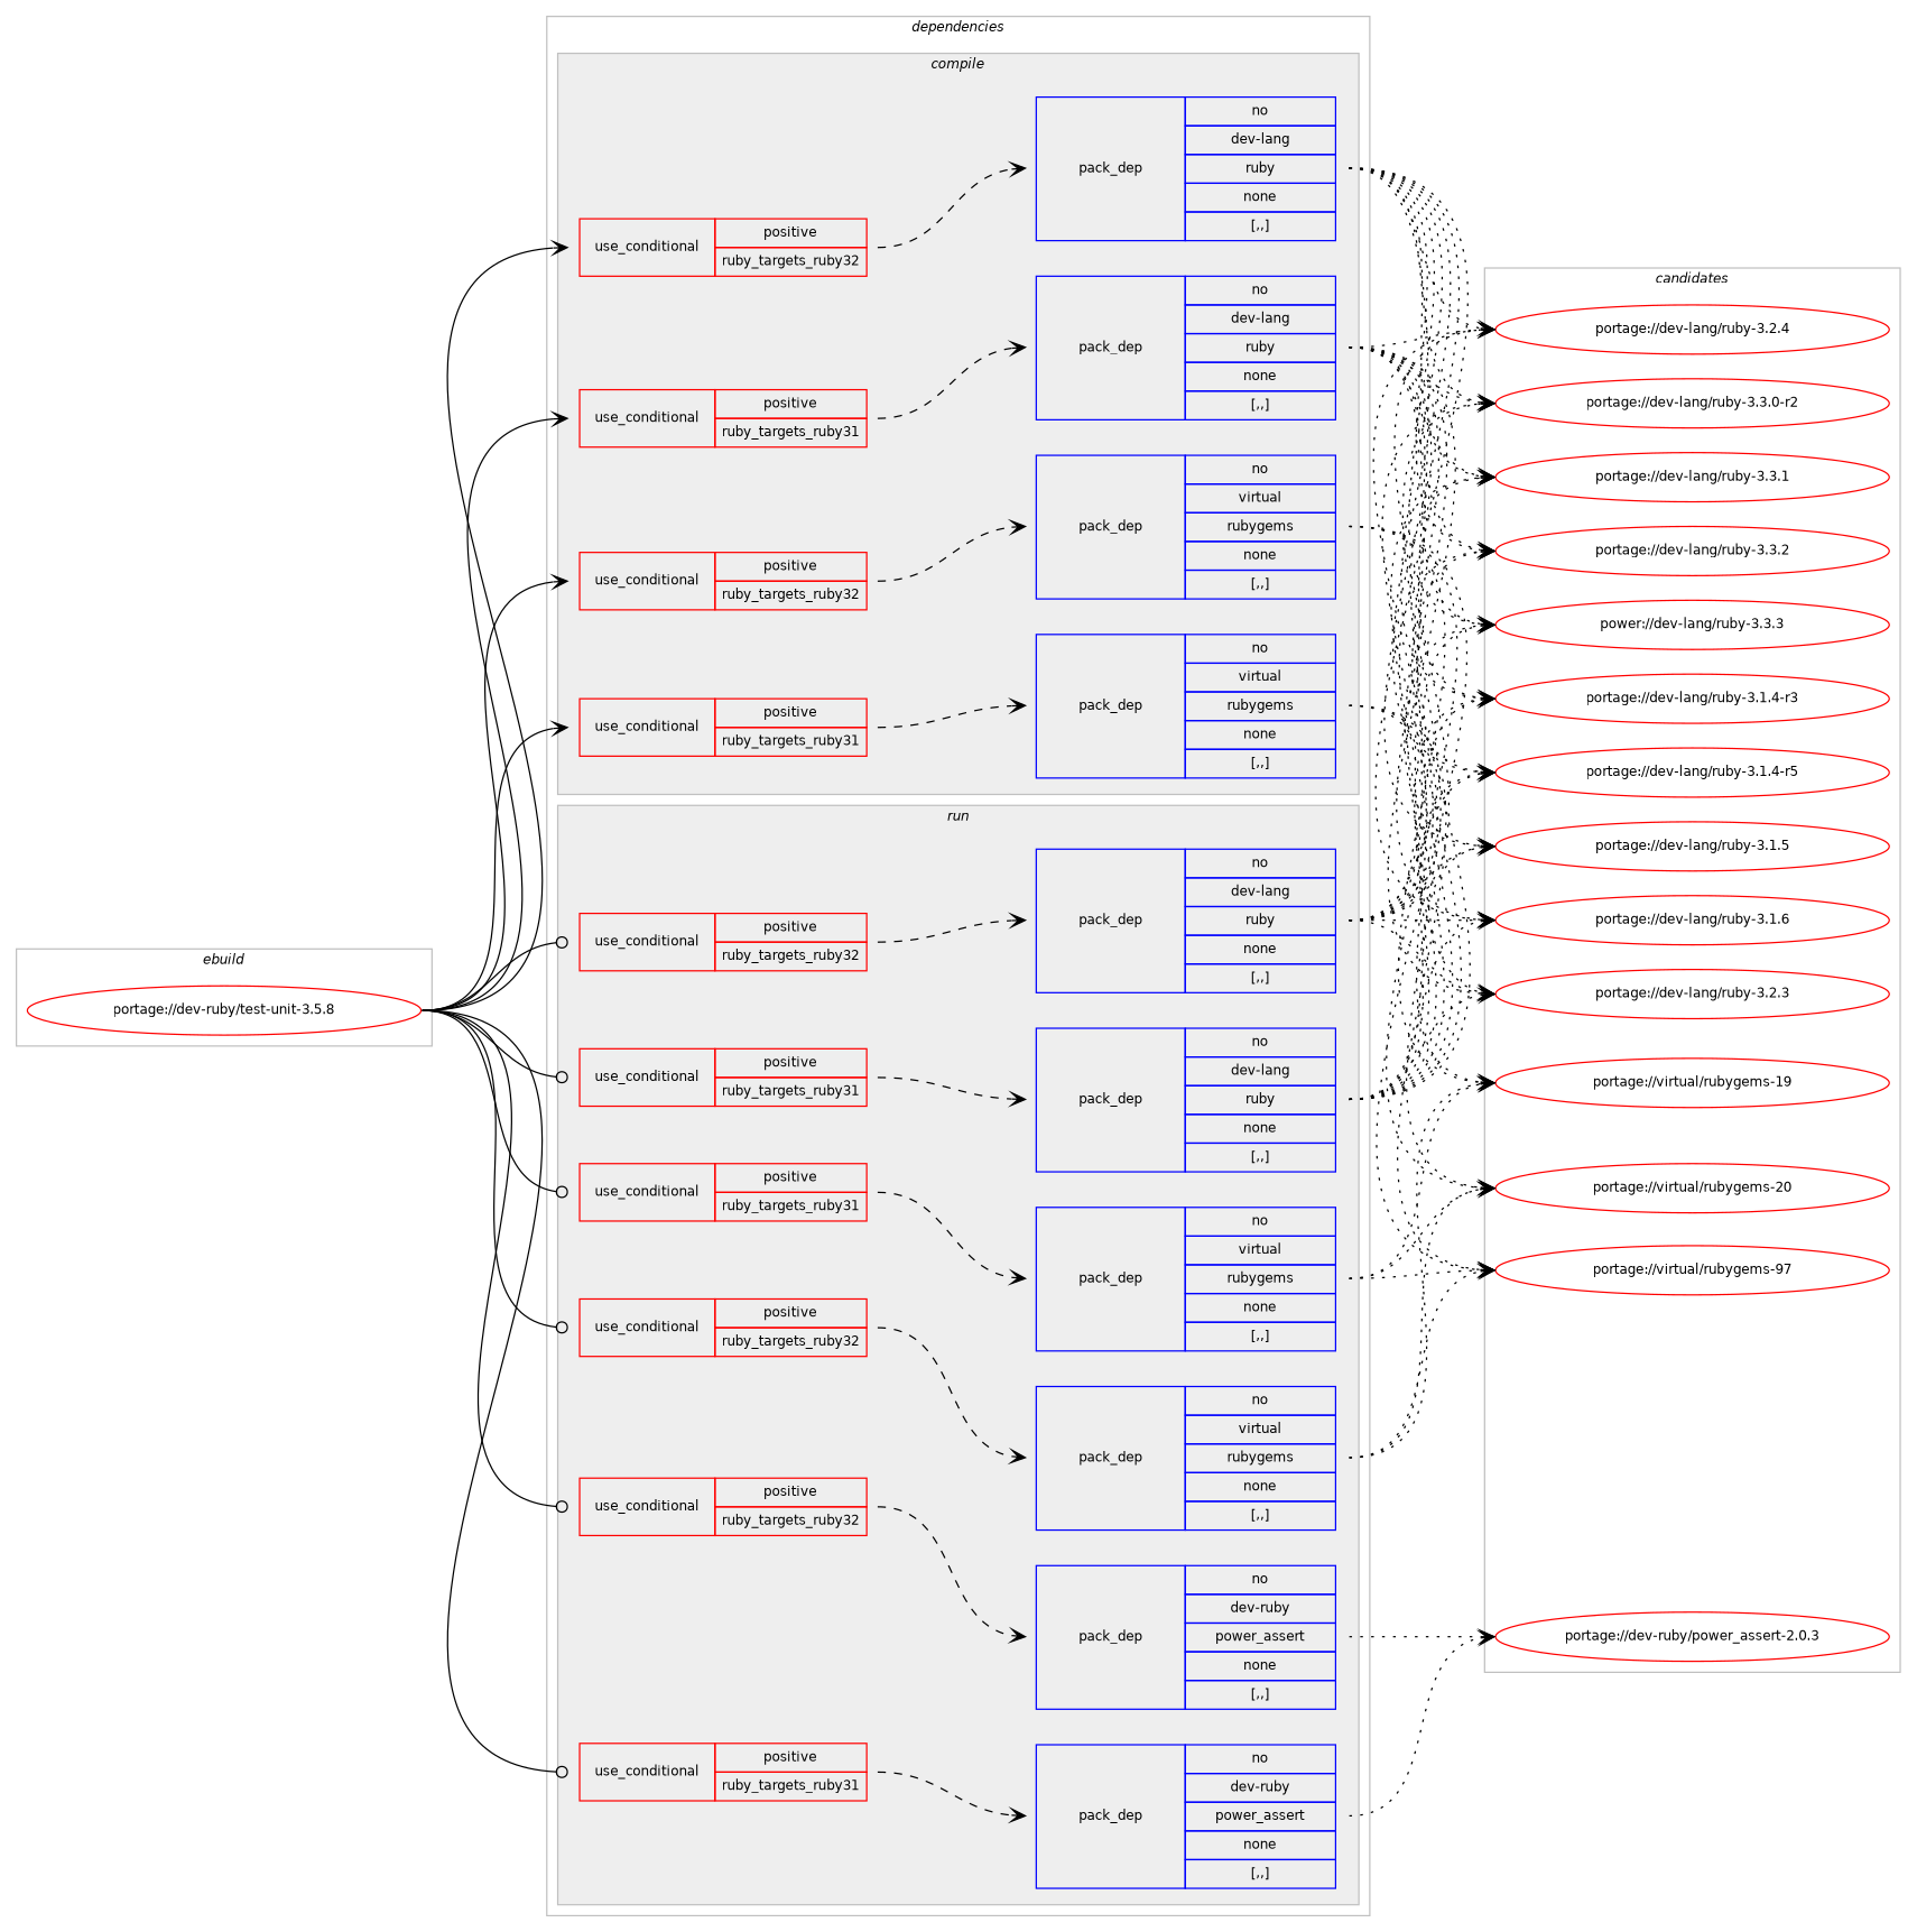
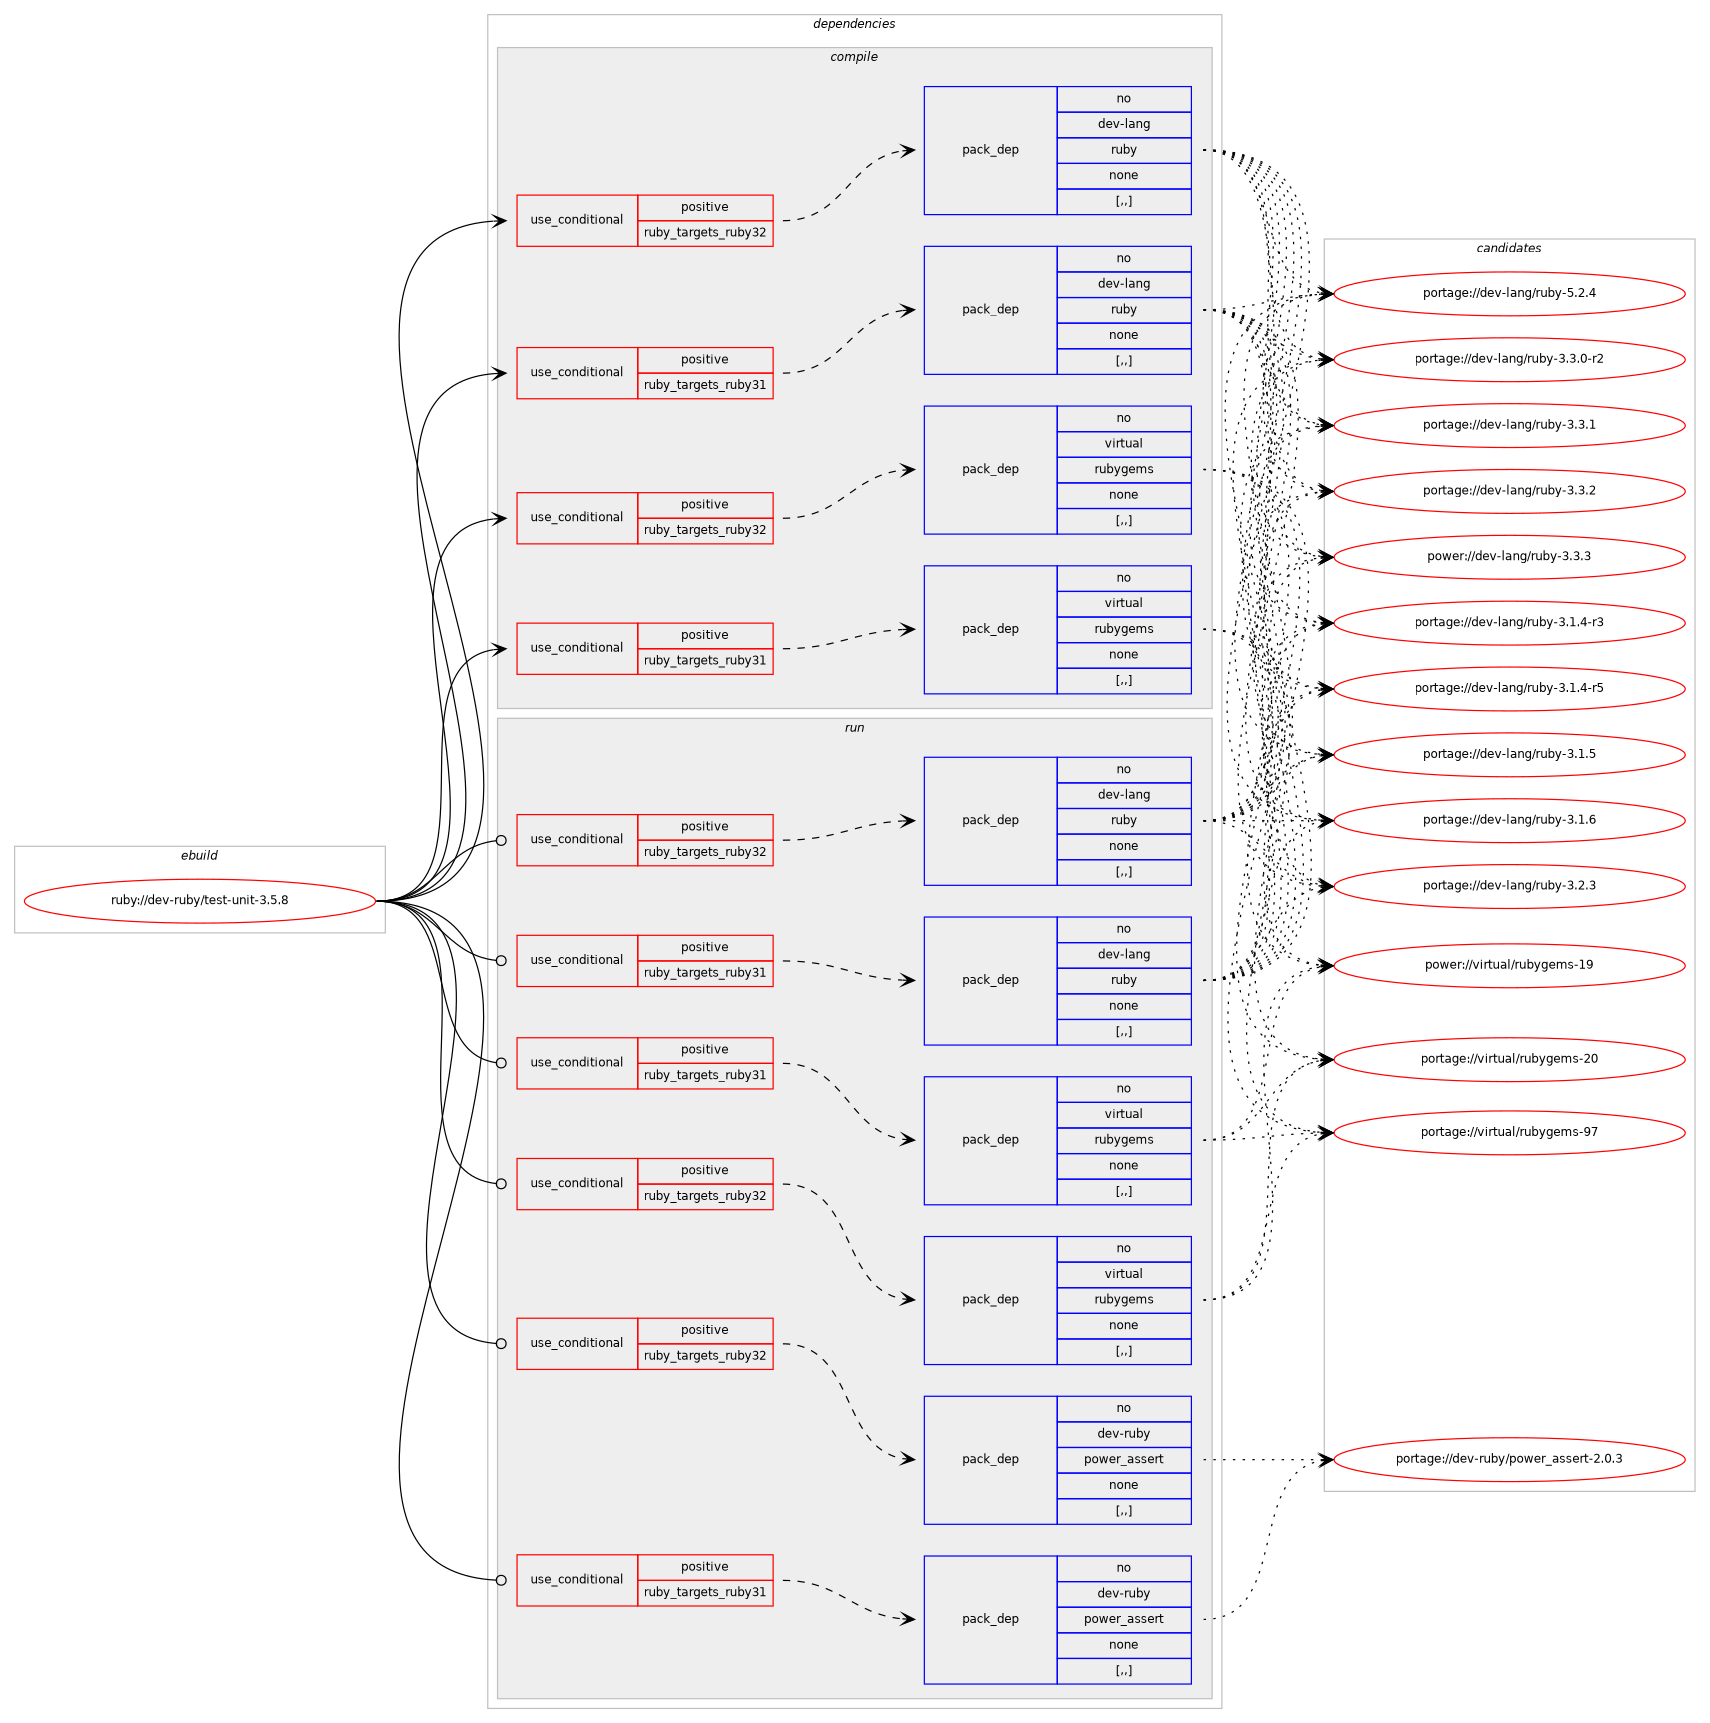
  digraph {
    compound=true
    concentrate=true
    fontname=Helvetica
    fontsize=10
    newrank=true
    rankdir=LR
    ranksep=1.5
    node [color=red fontname=Helvetica fontsize=10 shape=none]
    edge [arrowhead=vee headport=w style=dotted tailport=e weight=100]
-   n1 [label="portage://dev-ruby/test-unit-3.5.8" width=4 shape=""]
+   n1 [label="ruby://dev-ruby/test-unit-3.5.8" width=4 shape=""]
    n2 [color=blue label=<<TABLE BORDER="0" CELLBORDER="1" CELLSPACING="0" CELLPADDING="4" WIDTH="220"><TR><TD ROWSPAN="6" CELLPADDING="30">pack_dep</TD></TR><TR><TD WIDTH="110">no</TD></TR><TR><TD>dev-lang</TD></TR><TR><TD>ruby</TD></TR><TR><TD>none</TD></TR><TR><TD>[,,]</TD></TR></TABLE>>]
    n3 [label=<<TABLE BORDER="0" CELLBORDER="1" CELLSPACING="0" CELLPADDING="4"><TR><TD ROWSPAN="3" CELLPADDING="10">use_conditional</TD></TR><TR><TD>positive</TD></TR><TR><TD>ruby_targets_ruby31</TD></TR></TABLE>>]
    n4 [color=blue label=<<TABLE BORDER="0" CELLBORDER="1" CELLSPACING="0" CELLPADDING="4" WIDTH="220"><TR><TD ROWSPAN="6" CELLPADDING="30">pack_dep</TD></TR><TR><TD WIDTH="110">no</TD></TR><TR><TD>virtual</TD></TR><TR><TD>rubygems</TD></TR><TR><TD>none</TD></TR><TR><TD>[,,]</TD></TR></TABLE>>]
    n5 [label=<<TABLE BORDER="0" CELLBORDER="1" CELLSPACING="0" CELLPADDING="4"><TR><TD ROWSPAN="3" CELLPADDING="10">use_conditional</TD></TR><TR><TD>positive</TD></TR><TR><TD>ruby_targets_ruby31</TD></TR></TABLE>>]
    n6 [color=blue label=<<TABLE BORDER="0" CELLBORDER="1" CELLSPACING="0" CELLPADDING="4" WIDTH="220"><TR><TD ROWSPAN="6" CELLPADDING="30">pack_dep</TD></TR><TR><TD WIDTH="110">no</TD></TR><TR><TD>dev-lang</TD></TR><TR><TD>ruby</TD></TR><TR><TD>none</TD></TR><TR><TD>[,,]</TD></TR></TABLE>>]
    n7 [label=<<TABLE BORDER="0" CELLBORDER="1" CELLSPACING="0" CELLPADDING="4"><TR><TD ROWSPAN="3" CELLPADDING="10">use_conditional</TD></TR><TR><TD>positive</TD></TR><TR><TD>ruby_targets_ruby32</TD></TR></TABLE>>]
    n8 [color=blue label=<<TABLE BORDER="0" CELLBORDER="1" CELLSPACING="0" CELLPADDING="4" WIDTH="220"><TR><TD ROWSPAN="6" CELLPADDING="30">pack_dep</TD></TR><TR><TD WIDTH="110">no</TD></TR><TR><TD>virtual</TD></TR><TR><TD>rubygems</TD></TR><TR><TD>none</TD></TR><TR><TD>[,,]</TD></TR></TABLE>>]
    n9 [label=<<TABLE BORDER="0" CELLBORDER="1" CELLSPACING="0" CELLPADDING="4"><TR><TD ROWSPAN="3" CELLPADDING="10">use_conditional</TD></TR><TR><TD>positive</TD></TR><TR><TD>ruby_targets_ruby32</TD></TR></TABLE>>]
    n10 [color=blue label=<<TABLE BORDER="0" CELLBORDER="1" CELLSPACING="0" CELLPADDING="4" WIDTH="220"><TR><TD ROWSPAN="6" CELLPADDING="30">pack_dep</TD></TR><TR><TD WIDTH="110">no</TD></TR><TR><TD>dev-lang</TD></TR><TR><TD>ruby</TD></TR><TR><TD>none</TD></TR><TR><TD>[,,]</TD></TR></TABLE>>]
    n11 [label=<<TABLE BORDER="0" CELLBORDER="1" CELLSPACING="0" CELLPADDING="4"><TR><TD ROWSPAN="3" CELLPADDING="10">use_conditional</TD></TR><TR><TD>positive</TD></TR><TR><TD>ruby_targets_ruby31</TD></TR></TABLE>>]
    n12 [color=blue label=<<TABLE BORDER="0" CELLBORDER="1" CELLSPACING="0" CELLPADDING="4" WIDTH="220"><TR><TD ROWSPAN="6" CELLPADDING="30">pack_dep</TD></TR><TR><TD WIDTH="110">no</TD></TR><TR><TD>dev-ruby</TD></TR><TR><TD>power_assert</TD></TR><TR><TD>none</TD></TR><TR><TD>[,,]</TD></TR></TABLE>>]
    n13 [label=<<TABLE BORDER="0" CELLBORDER="1" CELLSPACING="0" CELLPADDING="4"><TR><TD ROWSPAN="3" CELLPADDING="10">use_conditional</TD></TR><TR><TD>positive</TD></TR><TR><TD>ruby_targets_ruby31</TD></TR></TABLE>>]
    n14 [color=blue label=<<TABLE BORDER="0" CELLBORDER="1" CELLSPACING="0" CELLPADDING="4" WIDTH="220"><TR><TD ROWSPAN="6" CELLPADDING="30">pack_dep</TD></TR><TR><TD WIDTH="110">no</TD></TR><TR><TD>virtual</TD></TR><TR><TD>rubygems</TD></TR><TR><TD>none</TD></TR><TR><TD>[,,]</TD></TR></TABLE>>]
    n15 [label=<<TABLE BORDER="0" CELLBORDER="1" CELLSPACING="0" CELLPADDING="4"><TR><TD ROWSPAN="3" CELLPADDING="10">use_conditional</TD></TR><TR><TD>positive</TD></TR><TR><TD>ruby_targets_ruby31</TD></TR></TABLE>>]
    n16 [color=blue label=<<TABLE BORDER="0" CELLBORDER="1" CELLSPACING="0" CELLPADDING="4" WIDTH="220"><TR><TD ROWSPAN="6" CELLPADDING="30">pack_dep</TD></TR><TR><TD WIDTH="110">no</TD></TR><TR><TD>dev-lang</TD></TR><TR><TD>ruby</TD></TR><TR><TD>none</TD></TR><TR><TD>[,,]</TD></TR></TABLE>>]
    n17 [label=<<TABLE BORDER="0" CELLBORDER="1" CELLSPACING="0" CELLPADDING="4"><TR><TD ROWSPAN="3" CELLPADDING="10">use_conditional</TD></TR><TR><TD>positive</TD></TR><TR><TD>ruby_targets_ruby32</TD></TR></TABLE>>]
    n18 [color=blue label=<<TABLE BORDER="0" CELLBORDER="1" CELLSPACING="0" CELLPADDING="4" WIDTH="220"><TR><TD ROWSPAN="6" CELLPADDING="30">pack_dep</TD></TR><TR><TD WIDTH="110">no</TD></TR><TR><TD>dev-ruby</TD></TR><TR><TD>power_assert</TD></TR><TR><TD>none</TD></TR><TR><TD>[,,]</TD></TR></TABLE>>]
    n19 [label=<<TABLE BORDER="0" CELLBORDER="1" CELLSPACING="0" CELLPADDING="4"><TR><TD ROWSPAN="3" CELLPADDING="10">use_conditional</TD></TR><TR><TD>positive</TD></TR><TR><TD>ruby_targets_ruby32</TD></TR></TABLE>>]
    n20 [color=blue label=<<TABLE BORDER="0" CELLBORDER="1" CELLSPACING="0" CELLPADDING="4" WIDTH="220"><TR><TD ROWSPAN="6" CELLPADDING="30">pack_dep</TD></TR><TR><TD WIDTH="110">no</TD></TR><TR><TD>virtual</TD></TR><TR><TD>rubygems</TD></TR><TR><TD>none</TD></TR><TR><TD>[,,]</TD></TR></TABLE>>]
    n21 [label=<<TABLE BORDER="0" CELLBORDER="1" CELLSPACING="0" CELLPADDING="4"><TR><TD ROWSPAN="3" CELLPADDING="10">use_conditional</TD></TR><TR><TD>positive</TD></TR><TR><TD>ruby_targets_ruby32</TD></TR></TABLE>>]
    n22 [label="portage://dev-lang/ruby-3.1.4-r3" width=4 shape=""]
    n23 [label="portage://dev-lang/ruby-3.1.4-r5" width=4 shape=""]
    n24 [label="portage://dev-lang/ruby-3.1.5" width=4 shape=""]
    n25 [label="portage://dev-lang/ruby-3.1.6" width=4 shape=""]
    n26 [label="portage://dev-lang/ruby-3.2.3" width=4 shape=""]
-   n27 [label="portage://dev-lang/ruby-3.2.4" width=4 shape=""]
+   n27 [label="portage://dev-lang/ruby-5.2.4" width=4 shape=""]
    n28 [label="portage://dev-lang/ruby-3.3.0-r2" width=4 shape=""]
    n29 [label="portage://dev-lang/ruby-3.3.1" width=4 shape=""]
    n30 [label="portage://dev-lang/ruby-3.3.2" width=4 shape=""]
    n31 [label="power://dev-lang/ruby-3.3.3" width=4 shape=""]
    n32 [label="portage://virtual/rubygems-97" width=4 shape=""]
-   n33 [label="portage://virtual/rubygems-19" width=4 shape=""]
+   n33 [label="power://virtual/rubygems-19" width=4 shape=""]
    n34 [label="portage://virtual/rubygems-20" width=4 shape=""]
    n35 [label="portage://dev-ruby/power_assert-2.0.3" width=4 shape=""]
    subgraph cluster_1 {
      color=gray
      label=<<i>ebuild</i>>
      rank=same
      n1
    }
    subgraph cluster_2 {
      color=gray
      label=<<i>dependencies</i>>
      subgraph cluster_3 {
        color=gray
        fillcolor="#eeeeee"
        label=<<i>compile</i>>
        style=filled
        subgraph sub_4 {
          color=gray
          fillcolor="#eeeeee"
          label=<<i>compile</i>>
          style=filled
          n3
          subgraph sub_5 {
            color=gray
            fillcolor="#eeeeee"
            label=<<i>compile</i>>
            style=filled
            n2
          }
        }
        subgraph sub_6 {
          color=gray
          fillcolor="#eeeeee"
          label=<<i>compile</i>>
          style=filled
          n5
          subgraph sub_7 {
            color=gray
            fillcolor="#eeeeee"
            label=<<i>compile</i>>
            style=filled
            n4
          }
        }
        subgraph sub_8 {
          color=gray
          fillcolor="#eeeeee"
          label=<<i>compile</i>>
          style=filled
          n7
          subgraph sub_9 {
            color=gray
            fillcolor="#eeeeee"
            label=<<i>compile</i>>
            style=filled
            n6
          }
        }
        subgraph sub_10 {
          color=gray
          fillcolor="#eeeeee"
          label=<<i>compile</i>>
          style=filled
          n9
          subgraph sub_11 {
            color=gray
            fillcolor="#eeeeee"
            label=<<i>compile</i>>
            style=filled
            n8
          }
        }
      }
      subgraph cluster_12 {
        color=gray
        fillcolor="#eeeeee"
        label=<<i>compile and run</i>>
        style=filled
      }
      subgraph cluster_13 {
        color=gray
        fillcolor="#eeeeee"
        label=<<i>run</i>>
        style=filled
        subgraph sub_14 {
          color=gray
          fillcolor="#eeeeee"
          label=<<i>run</i>>
          style=filled
          n11
          subgraph sub_15 {
            color=gray
            fillcolor="#eeeeee"
            label=<<i>run</i>>
            style=filled
            n10
          }
        }
        subgraph sub_16 {
          color=gray
          fillcolor="#eeeeee"
          label=<<i>run</i>>
          style=filled
          n13
          subgraph sub_17 {
            color=gray
            fillcolor="#eeeeee"
            label=<<i>run</i>>
            style=filled
            n12
          }
        }
        subgraph sub_18 {
          color=gray
          fillcolor="#eeeeee"
          label=<<i>run</i>>
          style=filled
          n15
          subgraph sub_19 {
            color=gray
            fillcolor="#eeeeee"
            label=<<i>run</i>>
            style=filled
            n14
          }
        }
        subgraph sub_20 {
          color=gray
          fillcolor="#eeeeee"
          label=<<i>run</i>>
          style=filled
          n17
          subgraph sub_21 {
            color=gray
            fillcolor="#eeeeee"
            label=<<i>run</i>>
            style=filled
            n16
          }
        }
        subgraph sub_22 {
          color=gray
          fillcolor="#eeeeee"
          label=<<i>run</i>>
          style=filled
          n19
          subgraph sub_23 {
            color=gray
            fillcolor="#eeeeee"
            label=<<i>run</i>>
            style=filled
            n18
          }
        }
        subgraph sub_24 {
          color=gray
          fillcolor="#eeeeee"
          label=<<i>run</i>>
          style=filled
          n21
          subgraph sub_25 {
            color=gray
            fillcolor="#eeeeee"
            label=<<i>run</i>>
            style=filled
            n20
          }
        }
      }
    }
    subgraph cluster_26 {
      color=gray
      label=<<i>candidates</i>>
      rank=same
      subgraph sub_27 {
        color=black
        label=<<i>candidates</i>>
        nodesep=1
        rank=same
        n22
        n23
        n24
        n25
        n26
        n27
        n28
        n29
        n30
        n31
      }
      subgraph sub_28 {
        color=black
        label=<<i>candidates</i>>
        nodesep=1
        rank=same
        n32
        n33
        n34
      }
      subgraph sub_29 {
        color=black
        label=<<i>candidates</i>>
        nodesep=1
        rank=same
        n22
        n23
        n24
        n25
        n26
        n27
        n28
        n29
        n30
        n31
      }
      subgraph sub_30 {
        color=black
        label=<<i>candidates</i>>
        nodesep=1
        rank=same
        n32
        n33
        n34
      }
      subgraph sub_31 {
        color=black
        label=<<i>candidates</i>>
        nodesep=1
        rank=same
        n22
        n23
        n24
        n25
        n26
        n27
        n28
        n29
        n30
        n31
      }
      subgraph sub_32 {
        color=black
        label=<<i>candidates</i>>
        nodesep=1
        rank=same
        n35
      }
      subgraph sub_33 {
        color=black
        label=<<i>candidates</i>>
        nodesep=1
        rank=same
        n32
        n33
        n34
      }
      subgraph sub_34 {
        color=black
        label=<<i>candidates</i>>
        nodesep=1
        rank=same
        n22
        n23
        n24
        n25
        n26
        n27
        n28
        n29
        n30
        n31
      }
      subgraph sub_35 {
        color=black
        label=<<i>candidates</i>>
        nodesep=1
        rank=same
        n35
      }
      subgraph sub_36 {
        color=black
        label=<<i>candidates</i>>
        nodesep=1
        rank=same
        n32
        n33
        n34
      }
    }
    n1 -> n3 [style=solid weight=20]
    n1 -> n5 [style=solid weight=20]
    n1 -> n7 [style=solid weight=20]
    n1 -> n9 [style=solid weight=20]
    n1 -> n11 [arrowhead=odot style=solid weight=20]
    n1 -> n13 [arrowhead=odot style=solid weight=20]
    n1 -> n15 [arrowhead=odot style=solid weight=20]
    n1 -> n17 [arrowhead=odot style=solid weight=20]
    n1 -> n19 [arrowhead=odot style=solid weight=20]
    n1 -> n21 [arrowhead=odot style=solid weight=20]
    n2 -> n22
    n2 -> n23
    n2 -> n24
    n2 -> n25
    n2 -> n26
    n2 -> n27
    n2 -> n28
    n2 -> n29
    n2 -> n30
    n2 -> n31
    n3 -> n2 [style=dashed weight=20]
    n4 -> n32
    n4 -> n33
    n4 -> n34
    n5 -> n4 [style=dashed weight=20]
    n6 -> n22
    n6 -> n23
    n6 -> n24
    n6 -> n25
    n6 -> n26
    n6 -> n27
    n6 -> n28
    n6 -> n29
    n6 -> n30
    n6 -> n31
    n7 -> n6 [style=dashed weight=20]
    n8 -> n32
    n8 -> n33
    n8 -> n34
    n9 -> n8 [style=dashed weight=20]
    n10 -> n22
    n10 -> n23
    n10 -> n24
    n10 -> n25
    n10 -> n26
    n10 -> n27
    n10 -> n28
    n10 -> n29
    n10 -> n30
    n10 -> n31
    n11 -> n10 [style=dashed weight=20]
    n12 -> n35
    n13 -> n12 [style=dashed weight=20]
    n14 -> n32
    n14 -> n33
    n14 -> n34
    n15 -> n14 [style=dashed weight=20]
    n16 -> n22
    n16 -> n23
    n16 -> n24
    n16 -> n25
    n16 -> n26
    n16 -> n27
    n16 -> n28
    n16 -> n29
    n16 -> n30
    n16 -> n31
    n17 -> n16 [style=dashed weight=20]
    n18 -> n35
    n19 -> n18 [style=dashed weight=20]
    n20 -> n32
    n20 -> n33
    n20 -> n34
    n21 -> n20 [style=dashed weight=20]
  }
